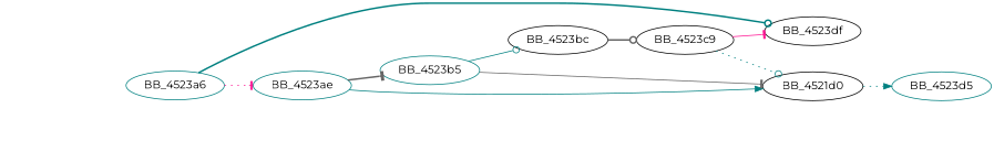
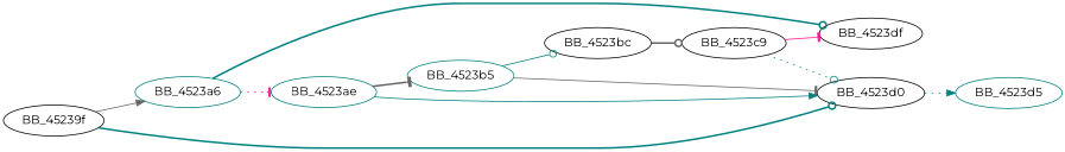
  digraph {
    fontname=Montserrat
    rankdir=LR
    node [color=black fontname=Montserrat]
    edge [arrowhead=odot color=teal fontname=Montserrat style=solid]
    BB_4523a6 [color=teal]
-   BB_4523d0 [label=BB_4521d0]
+   BB_45239f
+   BB_4523d0
    BB_4523ae [color=teal]
    BB_4523df
    BB_4523d5 [color=teal]
    BB_4523b5 [color=teal]
    BB_4523bc
    BB_4523c9
    BB_4523a6 -> BB_4523ae [arrowhead=tee color=deeppink style=dotted]
    BB_4523a6 -> BB_4523df [style=bold]
+   BB_45239f -> BB_4523a6 [arrowhead=normal color=gray40]
+   BB_45239f -> BB_4523d0 [style=bold]
    BB_4523d0 -> BB_4523d5 [arrowhead=normal style=dotted]
    BB_4523ae -> BB_4523d0 [arrowhead=normal]
    BB_4523ae -> BB_4523b5 [arrowhead=tee color=gray40 style=bold]
    BB_4523b5 -> BB_4523d0 [arrowhead=tee color=gray40]
    BB_4523b5 -> BB_4523bc
    BB_4523bc -> BB_4523c9 [color=gray40 style=bold]
    BB_4523c9 -> BB_4523d0 [style=dotted]
    BB_4523c9 -> BB_4523df [arrowhead=tee color=deeppink]
  }
